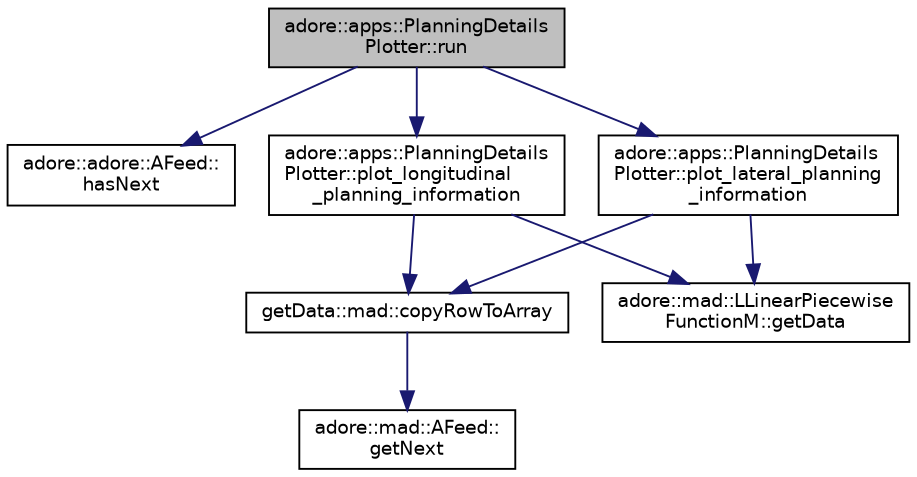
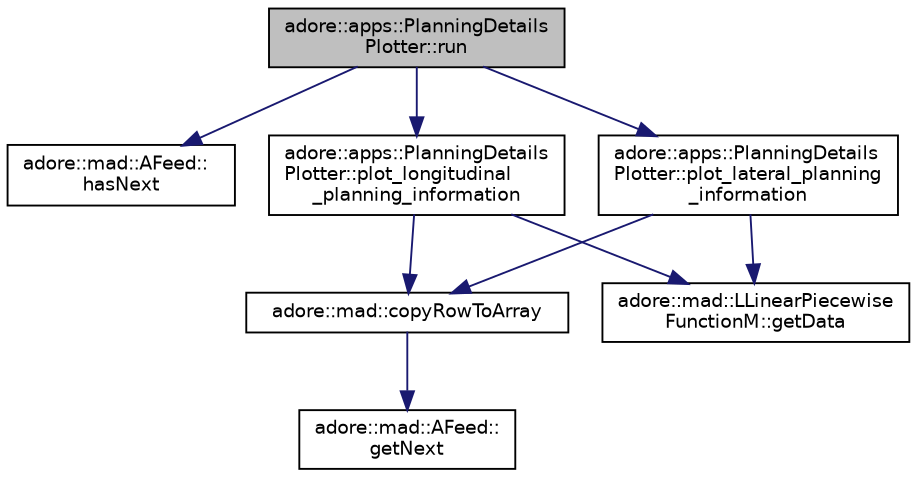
  digraph {
    rankdir=TB
    node [color=black fillcolor=white fontname=Helvetica fontsize=10 shape=record style=filled]
    edge [color=midnightblue fontname=Helvetica fontsize=10 labelfontname=Helvetica labelfontsize=10 style=solid]
    n1 [fillcolor=grey75 fontcolor=black height=0.2 label="adore::apps::PlanningDetails\lPlotter::run" width=0.4]
-   n2 [height=0.2 label="adore::adore::AFeed::\lhasNext" width=0.4]
+   n2 [height=0.2 label="adore::mad::AFeed::\lhasNext" width=0.4]
    n3 [height=0.2 label="adore::apps::PlanningDetails\lPlotter::plot_lateral_planning\l_information" width=0.4]
    n4 [height=0.2 label="adore::apps::PlanningDetails\lPlotter::plot_longitudinal\l_planning_information" width=0.4]
    n5 [height=0.2 label="adore::mad::AFeed::\lgetNext" width=0.4]
-   n6 [height=0.2 label="getData::mad::copyRowToArray" width=0.4]
+   n6 [height=0.2 label="adore::mad::copyRowToArray" width=0.4]
    n7 [height=0.2 label="adore::mad::LLinearPiecewise\lFunctionM::getData" width=0.4]
    n1 -> n2
    n1 -> n3
    n1 -> n4
    n3 -> n6
    n3 -> n7
    n4 -> n6
    n4 -> n7
    n6 -> n5
  }
